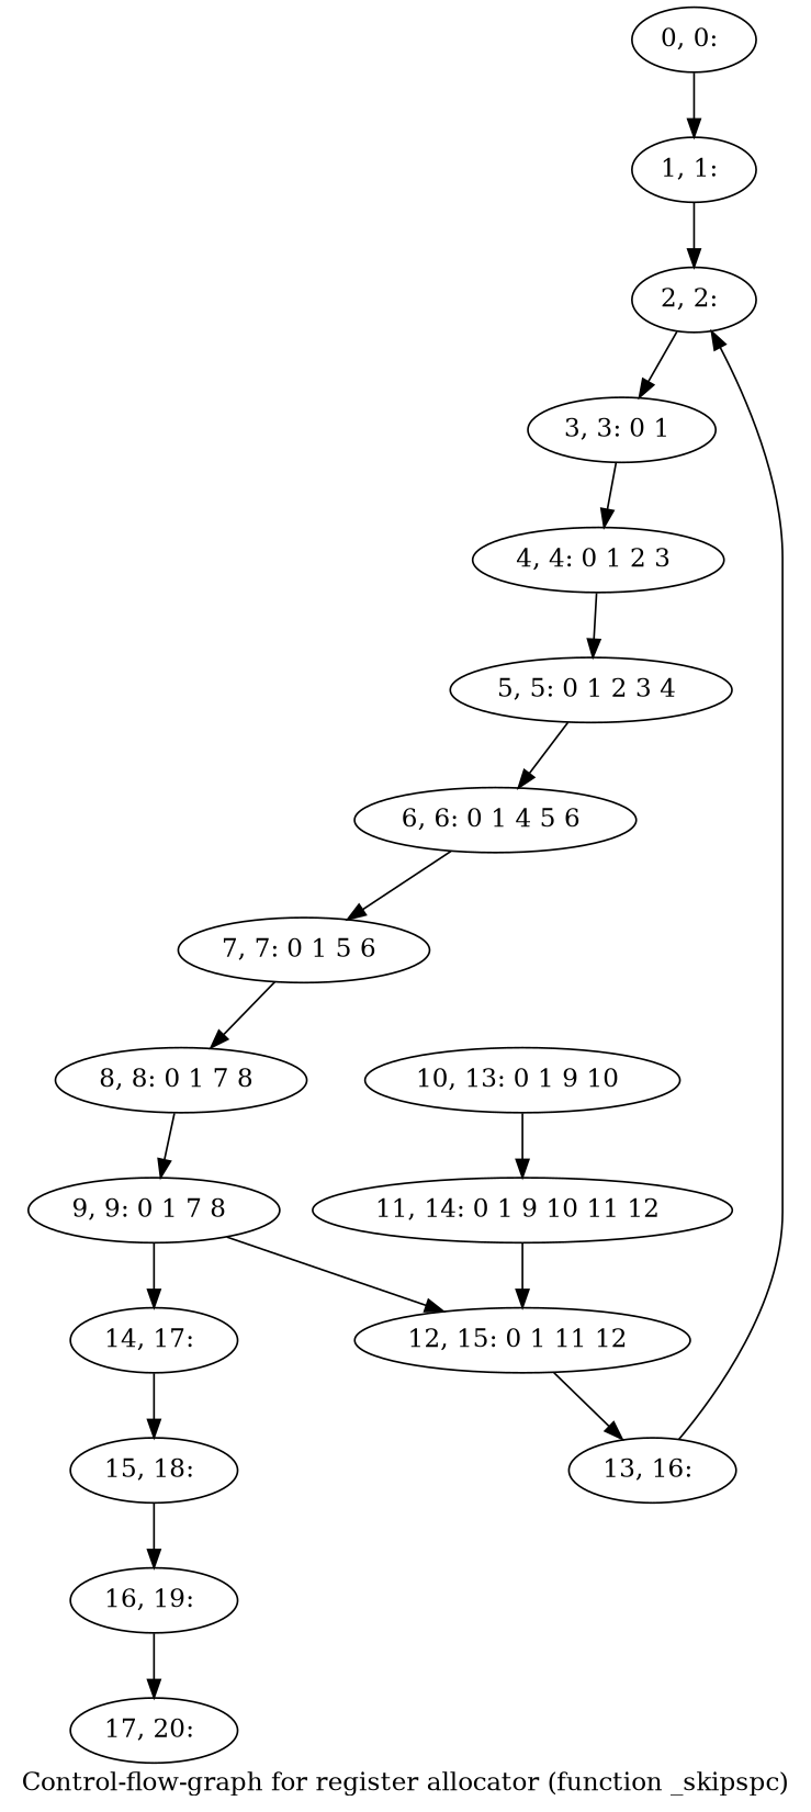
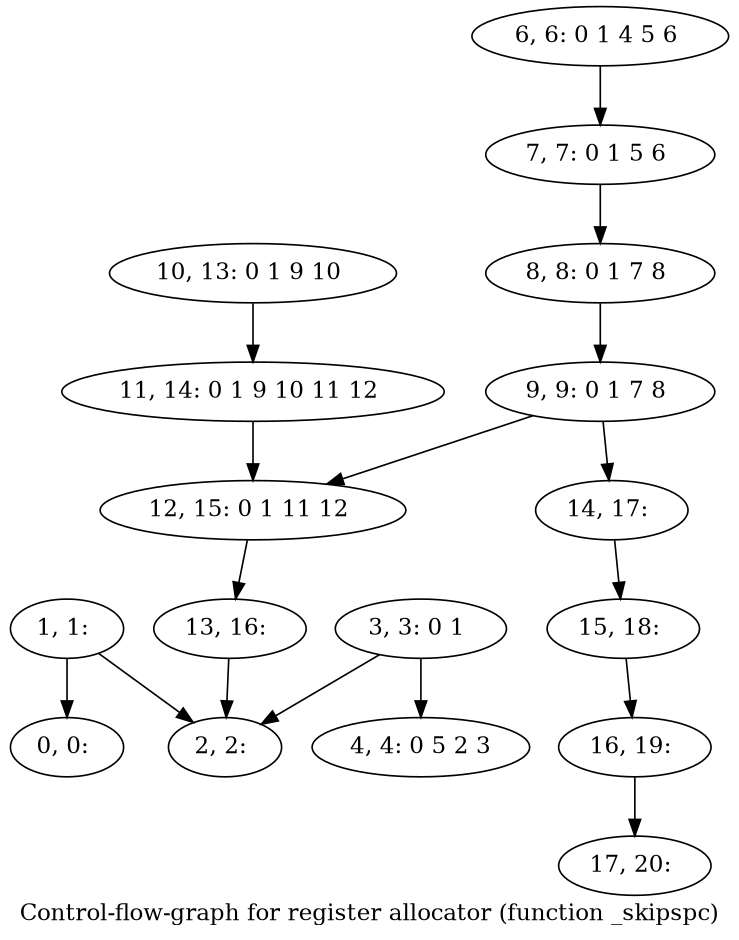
  digraph {
    fontname="DejaVu Serif"
    label="Control-flow-graph for register allocator (function _skipspc)"
    node [fontname="DejaVu Serif"]
    edge [fontname="DejaVu Serif"]
    n1 [label="0, 0: "]
    n2 [label="1, 1: "]
    n3 [label="2, 2: "]
    n4 [label="3, 3: 0 1 "]
-   n5 [label="4, 4: 0 1 2 3 "]
-   n6 [label="5, 5: 0 1 2 3 4 "]
+   n5 [label="4, 4: 0 5 2 3"]
    n7 [label="6, 6: 0 1 4 5 6 "]
    n8 [label="7, 7: 0 1 5 6 "]
    n9 [label="8, 8: 0 1 7 8 "]
    n10 [label="9, 9: 0 1 7 8 "]
    n11 [label="14, 17: "]
    n12 [label="12, 15: 0 1 11 12 "]
    n13 [label="10, 13: 0 1 9 10 "]
    n14 [label="11, 14: 0 1 9 10 11 12 "]
    n15 [label="15, 18: "]
    n16 [label="13, 16: "]
    n17 [label="16, 19: "]
    n18 [label="17, 20: "]
-   n1 -> n2
+   n2 -> n1
    n2 -> n3
-   n3 -> n4
+   n4 -> n3
    n4 -> n5
-   n5 -> n6
-   n6 -> n7
    n7 -> n8
    n8 -> n9
    n9 -> n10
    n10 -> n11
    n10 -> n12
    n11 -> n15
    n12 -> n16
    n13 -> n14
    n14 -> n12
    n15 -> n17
    n16 -> n3
    n17 -> n18
  }
